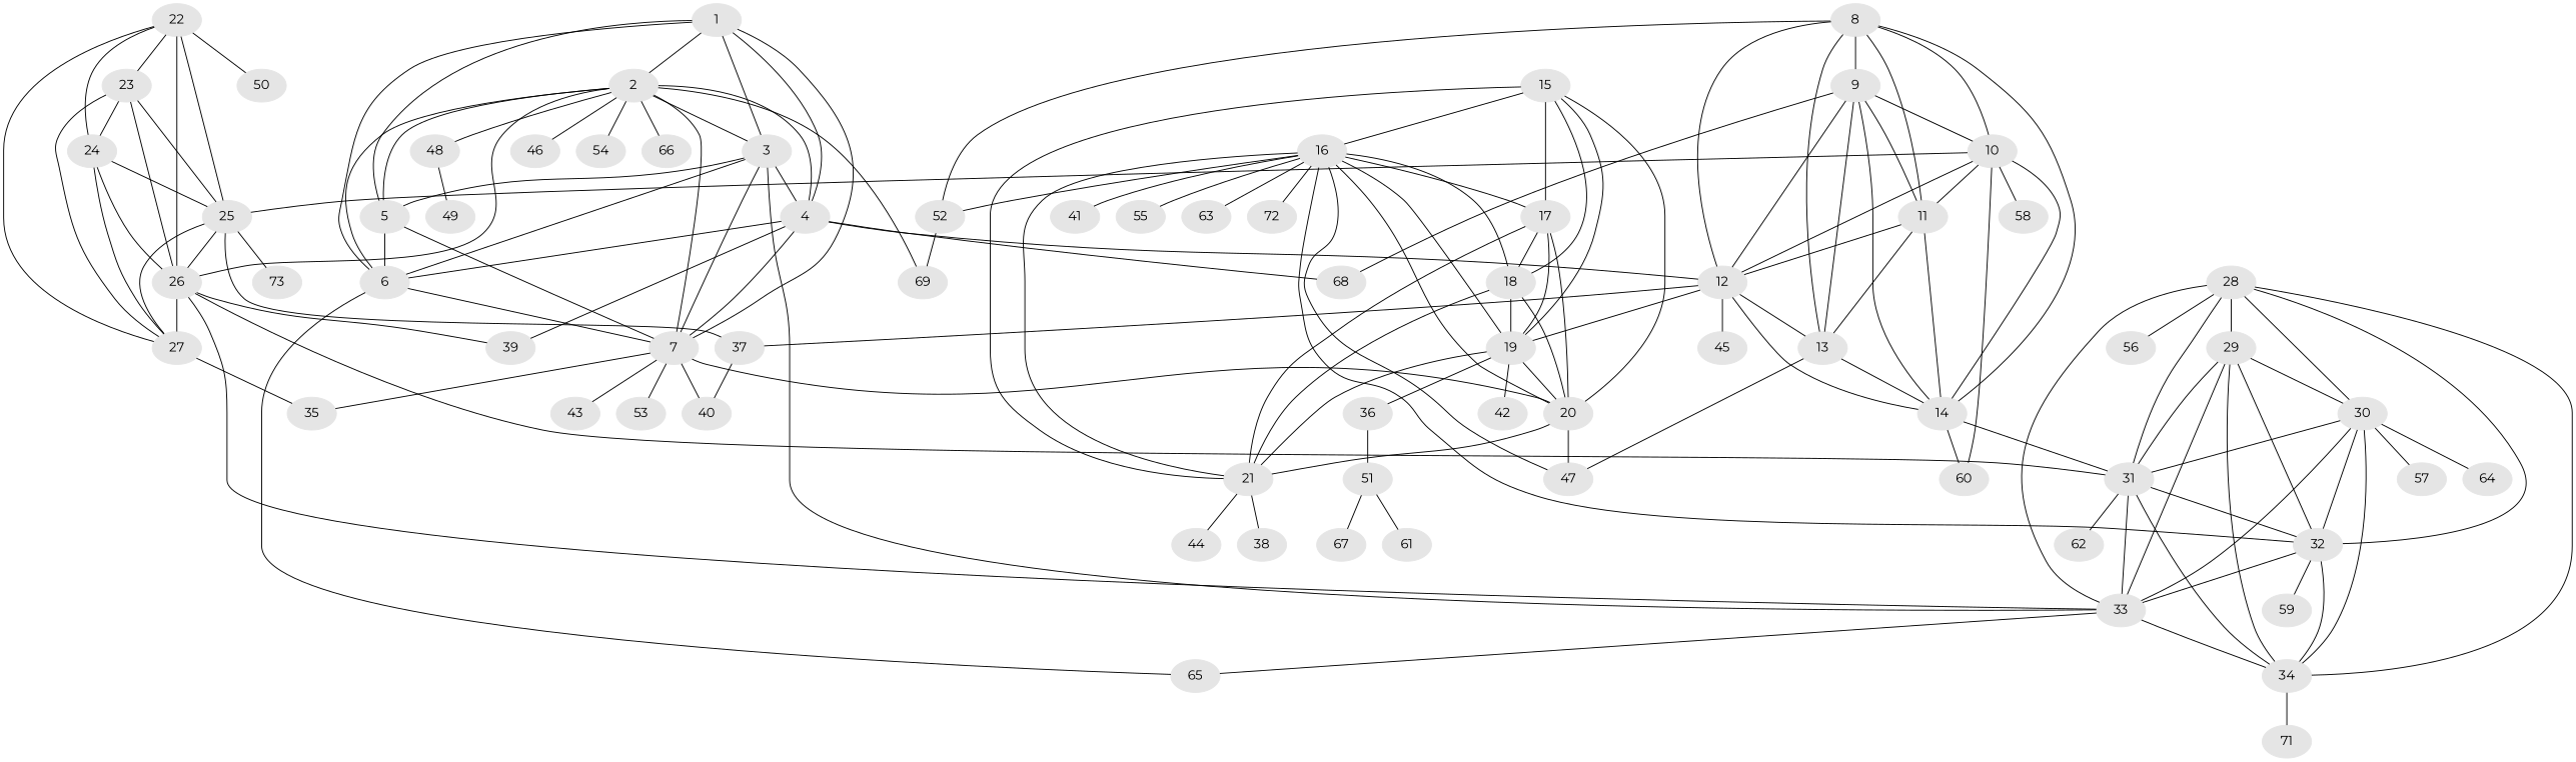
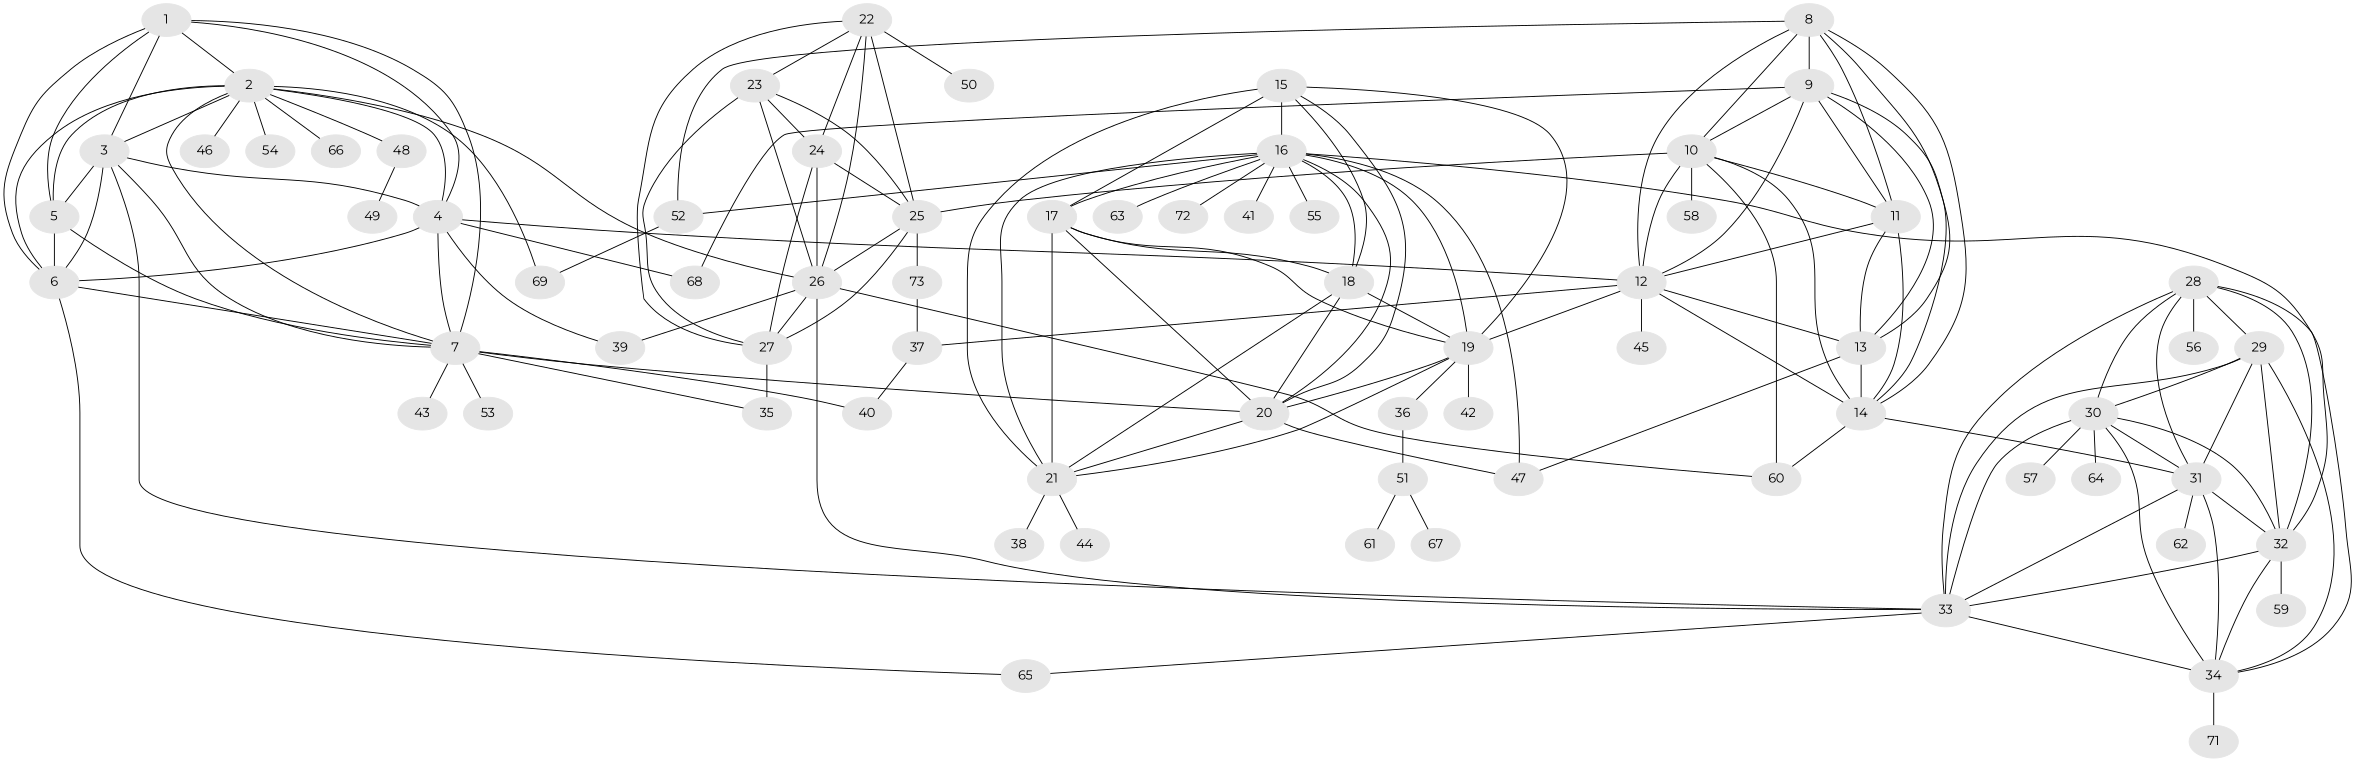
  graph {
    fontname=Montserrat
    node [color=gray90 fontname=Montserrat style=filled]
    edge [fontname=Montserrat weight=1.0]
    1
    2
    3
    4
    5
    6
    7
    26
    46
    48
    54
    66
    69
    33
    12
    39
    68
    65
    20
    35
    40
    43
    53
    31
    27
    49
    34
    13
    14
    19
    37
    45
    47
    21
    8
    9
    10
    11
    52
    25
    58
    60
    73
    36
    42
    32
    62
    15
    16
    17
    18
    41
    55
    63
    72
    38
    44
    59
    51
    22
    23
    24
    50
    28
    29
    30
    56
    57
    64
    71
    61
    67
    1 -- 2
    1 -- 3
    1 -- 4
    1 -- 5
    1 -- 6
    1 -- 7
    2 -- 3
    2 -- 4
    2 -- 5
    2 -- 6
    2 -- 7
    2 -- 26
    2 -- 46
    2 -- 48
    2 -- 54
    2 -- 66
    2 -- 69
    3 -- 4
    3 -- 5
    3 -- 6
    3 -- 7
    3 -- 33
    4 -- 6
    4 -- 7
    4 -- 12
    4 -- 39
    4 -- 68
    5 -- 6 [weight=5.0]
    5 -- 7
    6 -- 7
    6 -- 65
    7 -- 20
    7 -- 35
    7 -- 40 [weight=3.0]
    7 -- 43
    7 -- 53
    26 -- 33
    26 -- 39
-   26 -- 31
+   26 -- 60
    26 -- 27 [weight=2.0]
    48 -- 49
    33 -- 65
    33 -- 34
    12 -- 13
    12 -- 14
    12 -- 19
    12 -- 37
    12 -- 45 [weight=2.0]
    20 -- 47
    20 -- 21
    31 -- 33
    31 -- 34
    31 -- 32
    31 -- 62 [weight=2.0]
    27 -- 35 [weight=5.0]
    34 -- 71 [weight=2.0]
    13 -- 14
    13 -- 47
    14 -- 31
    14 -- 60
    19 -- 20
    19 -- 21
    19 -- 36
    19 -- 42
    37 -- 40
    21 -- 38
    21 -- 44
    8 -- 12
    8 -- 13
    8 -- 14
    8 -- 9
    8 -- 10
    8 -- 11
    8 -- 52
    9 -- 12
    9 -- 68
    9 -- 13
    9 -- 14
    9 -- 10
    9 -- 11
    10 -- 12
    10 -- 14
    10 -- 11
    10 -- 25
    10 -- 58 [weight=3.0]
    10 -- 60
    11 -- 12
    11 -- 13
    11 -- 14 [weight=4.0]
    52 -- 69
    25 -- 26 [weight=2.0]
    25 -- 27
-   25 -- 37
+   73 -- 37
    25 -- 73
    36 -- 51
    32 -- 33
    32 -- 34
    32 -- 59
    15 -- 20
    15 -- 19
    15 -- 21 [weight=2.0]
    15 -- 16
    15 -- 17
    15 -- 18
    16 -- 20
    16 -- 19
    16 -- 47
    16 -- 21
    16 -- 52
    16 -- 32
    16 -- 17
    16 -- 18
    16 -- 41
    16 -- 55
    16 -- 63
    16 -- 72
    17 -- 20
    17 -- 19
    17 -- 21
    17 -- 18
    18 -- 20
    18 -- 19
    18 -- 21
    51 -- 61
    51 -- 67
    22 -- 26 [weight=2.0]
    22 -- 27
    22 -- 25
    22 -- 23
    22 -- 24
    22 -- 50 [weight=3.0]
    23 -- 26 [weight=2.0]
    23 -- 27
    23 -- 25
    23 -- 24
    24 -- 26 [weight=3.0]
    24 -- 27
    24 -- 25
    28 -- 33
    28 -- 31
    28 -- 34
    28 -- 32
    28 -- 29
    28 -- 30
    28 -- 56
    29 -- 33 [weight=3.0]
    29 -- 31
    29 -- 34
    29 -- 32
    29 -- 30
    30 -- 33
    30 -- 31
    30 -- 34
    30 -- 32
    30 -- 57 [weight=3.0]
    30 -- 64
  }
